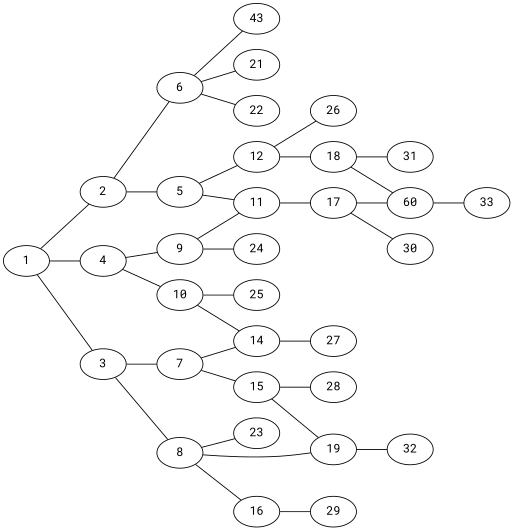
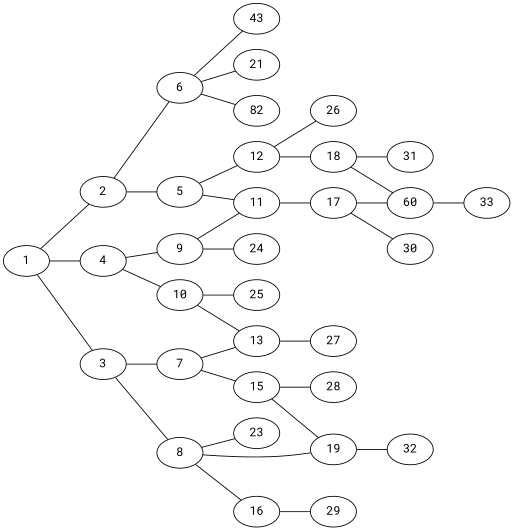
  graph {
    fontname="Roboto Mono"
    rankdir=LR
    node [chem=C fontname="Roboto Mono"]
    edge [fontname="Roboto Mono" valence=1]
    1
    2
    3
    4
    5
    6
    7
    8
    9
    10
    11
    12
    n13 [chem=Br label=43]
    21 [chem=H]
-   22 [chem=H]
-   14
+   22 [chem=H label=82]
+   14 [label=13]
    15
    16
    23 [chem=H]
    19
    24 [chem=H]
    25 [chem=H]
    17
    18
    26 [chem=H]
    27 [chem=H]
    28 [chem=H]
    29 [chem=H]
    n29 [label=60]
    30 [chem=H]
    31 [chem=H]
    32 [chem=H]
    33 [chem=H]
    1 -- 2 [valence=2]
    1 -- 3
    1 -- 4
    2 -- 5
    2 -- 6
    3 -- 7 [valence=2]
    3 -- 8
    4 -- 9 [valence=2]
    4 -- 10
    5 -- 11 [valence=2]
    5 -- 12
    6 -- n13
    6 -- 21
    6 -- 22
    7 -- 14
    7 -- 15
    8 -- 16 [valence=2]
    8 -- 23
    8 -- 19
    9 -- 11
    9 -- 24
    10 -- 14 [valence=2]
    10 -- 25
    11 -- 17
    12 -- 18 [valence=2]
    12 -- 26
    14 -- 27
    15 -- 19 [valence=2]
    15 -- 28
    16 -- 29
    19 -- 32
    17 -- n29 [valence=2]
    17 -- 30
    18 -- n29
    18 -- 31
    n29 -- 33
  }
